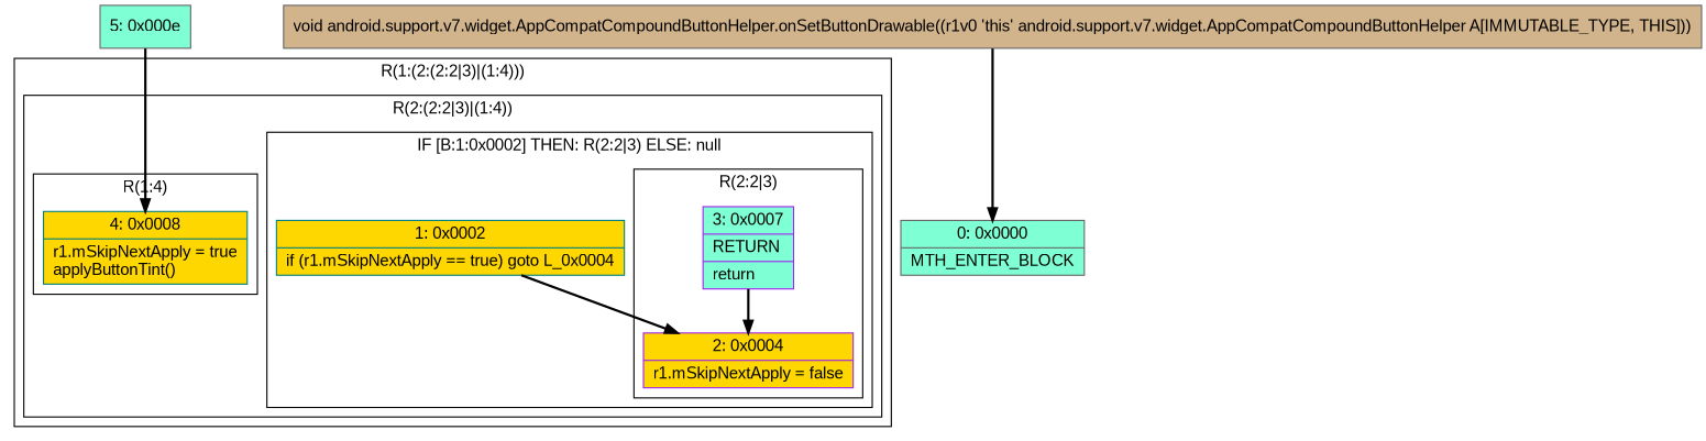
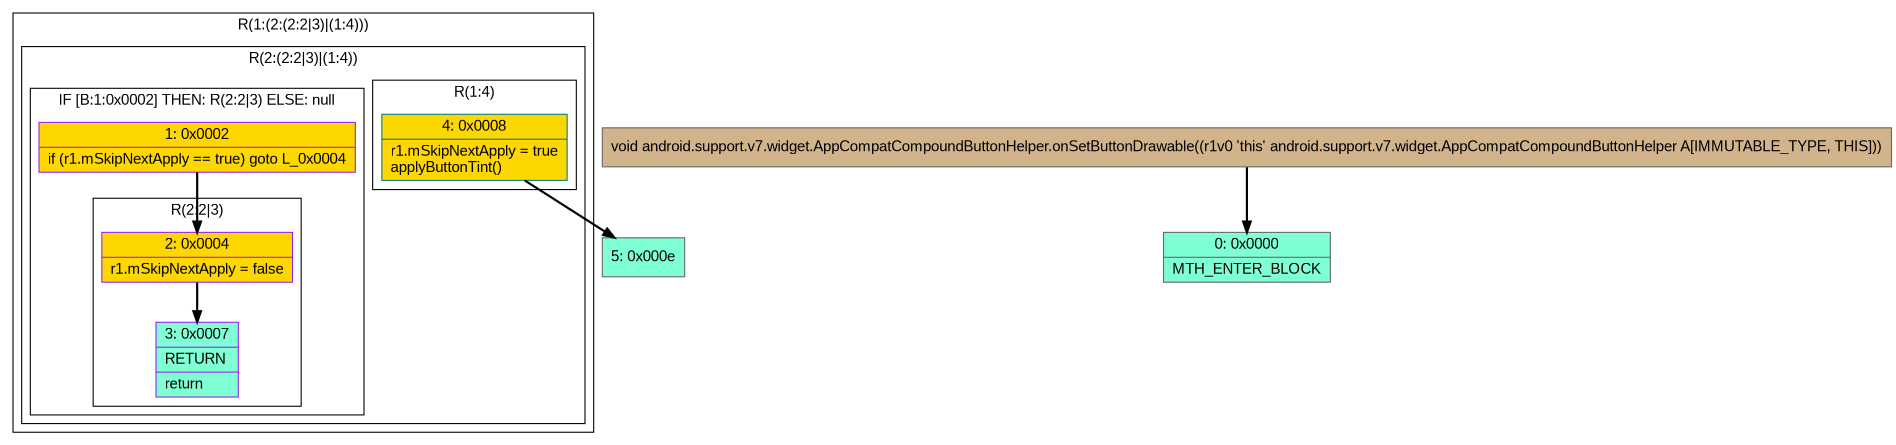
  digraph {
    fontname="Liberation Sans"
    node [color=gray40 fillcolor=gold fontname="Liberation Sans" shape=record style=filled]
    edge [fontname="Liberation Sans" style=bold]
    n1 [color=purple label="{2\:\ 0x0004|r1.mSkipNextApply = false\l}"]
    n2 [color=purple fillcolor=aquamarine label="{3\:\ 0x0007|RETURN\l|return\l}"]
-   n3 [color=teal label="{1\:\ 0x0002|if (r1.mSkipNextApply == true) goto L_0x0004\l}"]
+   n3 [color=purple label="{1\:\ 0x0002|if (r1.mSkipNextApply == true) goto L_0x0004\l}"]
    n4 [color=teal label="{4\:\ 0x0008|r1.mSkipNextApply = true\lapplyButtonTint()\l}"]
    n5 [fillcolor=aquamarine label="{5\:\ 0x000e}"]
    n6 [fillcolor=aquamarine label="{0\:\ 0x0000|MTH_ENTER_BLOCK\l}"]
    n7 [fillcolor=tan label="{void android.support.v7.widget.AppCompatCompoundButtonHelper.onSetButtonDrawable((r1v0 'this' android.support.v7.widget.AppCompatCompoundButtonHelper A[IMMUTABLE_TYPE, THIS])) }"]
    subgraph cluster_1 {
      label="R(1:(2:(2:2|3)|(1:4)))"
      subgraph cluster_2 {
        label="R(2:(2:2|3)|(1:4))"
        subgraph cluster_3 {
          label="IF [B:1:0x0002] THEN: R(2:2|3) ELSE: null"
          n3
          subgraph cluster_4 {
            label="R(2:2|3)"
            n1
            n2
          }
        }
        subgraph cluster_5 {
          label="R(1:4)"
          n4
        }
      }
    }
-   n2 -> n1
+   n1 -> n2
    n3 -> n1
-   n5 -> n4
+   n4 -> n5
    n7 -> n6
  }
